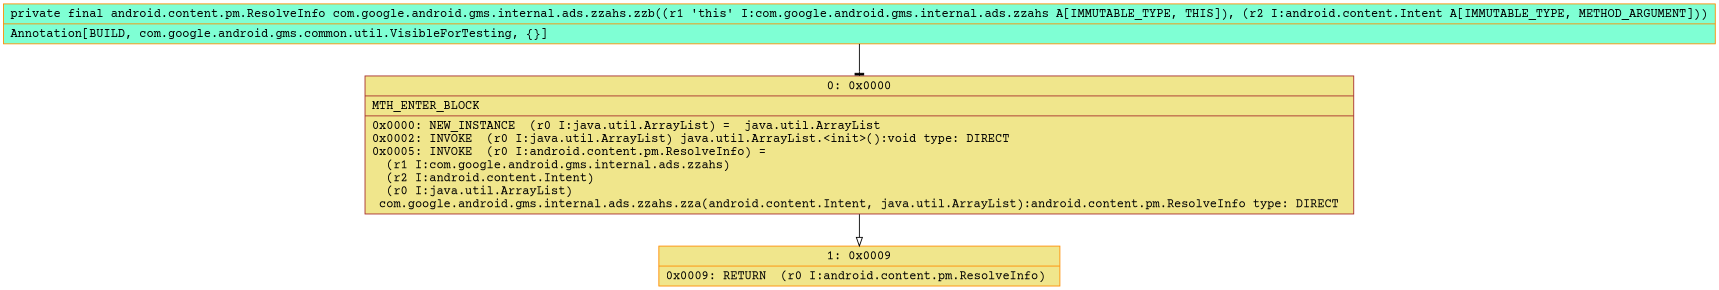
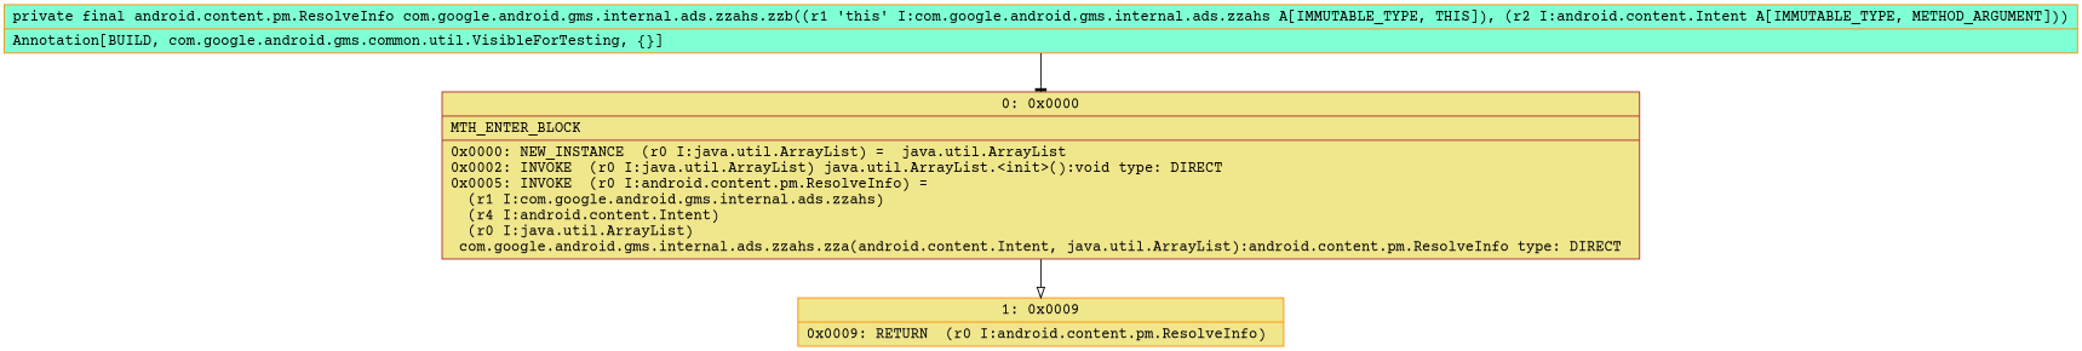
  digraph {
    fontname="Courier Prime"
    node [shape=record style=filled fillcolor=khaki color=darkorange fontname="Courier Prime"]
    edge [fontname="Courier Prime"]
-   n1 [label="{0\:\ 0x0000|MTH_ENTER_BLOCK\l|0x0000: NEW_INSTANCE  (r0 I:java.util.ArrayList) =  java.util.ArrayList \l0x0002: INVOKE  (r0 I:java.util.ArrayList) java.util.ArrayList.\<init\>():void type: DIRECT \l0x0005: INVOKE  (r0 I:android.content.pm.ResolveInfo) = \l  (r1 I:com.google.android.gms.internal.ads.zzahs)\l  (r2 I:android.content.Intent)\l  (r0 I:java.util.ArrayList)\l com.google.android.gms.internal.ads.zzahs.zza(android.content.Intent, java.util.ArrayList):android.content.pm.ResolveInfo type: DIRECT \l}" color=brown]
+   n1 [label="{0\:\ 0x0000|MTH_ENTER_BLOCK\l|0x0000: NEW_INSTANCE  (r0 I:java.util.ArrayList) =  java.util.ArrayList \l0x0002: INVOKE  (r0 I:java.util.ArrayList) java.util.ArrayList.\<init\>():void type: DIRECT \l0x0005: INVOKE  (r0 I:android.content.pm.ResolveInfo) = \l  (r1 I:com.google.android.gms.internal.ads.zzahs)\l  (r4 I:android.content.Intent)\l  (r0 I:java.util.ArrayList)\l com.google.android.gms.internal.ads.zzahs.zza(android.content.Intent, java.util.ArrayList):android.content.pm.ResolveInfo type: DIRECT \l}" color=brown]
    n2 [label="{1\:\ 0x0009|0x0009: RETURN  (r0 I:android.content.pm.ResolveInfo) \l}"]
    n3 [label="{private final android.content.pm.ResolveInfo com.google.android.gms.internal.ads.zzahs.zzb((r1 'this' I:com.google.android.gms.internal.ads.zzahs A[IMMUTABLE_TYPE, THIS]), (r2 I:android.content.Intent A[IMMUTABLE_TYPE, METHOD_ARGUMENT]))  | Annotation[BUILD, com.google.android.gms.common.util.VisibleForTesting, \{\}]\l}" fillcolor=aquamarine]
    n1 -> n2 [arrowhead=onormal]
    n3 -> n1 [arrowhead=tee]
  }
